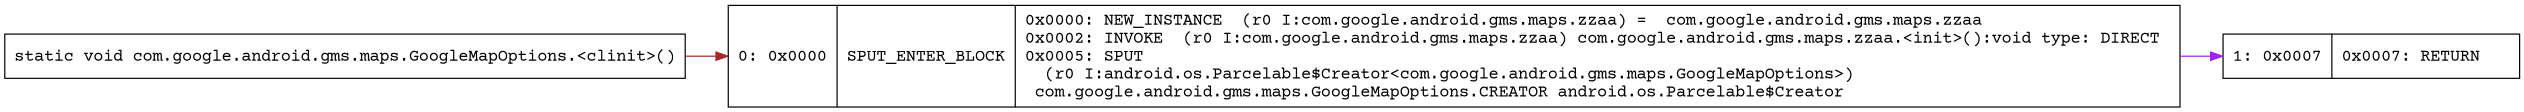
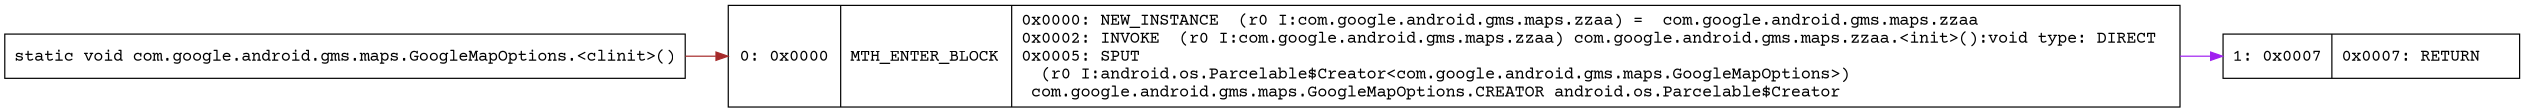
  digraph {
    rankdir=LR
    fontname="Courier Prime"
    node [shape=record fontname="Courier Prime"]
    edge [arrowhead=normal fontname="Courier Prime"]
-   n1 [label="{0\:\ 0x0000|SPUT_ENTER_BLOCK\l|0x0000: NEW_INSTANCE  (r0 I:com.google.android.gms.maps.zzaa) =  com.google.android.gms.maps.zzaa \l0x0002: INVOKE  (r0 I:com.google.android.gms.maps.zzaa) com.google.android.gms.maps.zzaa.\<init\>():void type: DIRECT \l0x0005: SPUT  \l  (r0 I:android.os.Parcelable$Creator\<com.google.android.gms.maps.GoogleMapOptions\>)\l com.google.android.gms.maps.GoogleMapOptions.CREATOR android.os.Parcelable$Creator \l}"]
+   n1 [label="{0\:\ 0x0000|MTH_ENTER_BLOCK\l|0x0000: NEW_INSTANCE  (r0 I:com.google.android.gms.maps.zzaa) =  com.google.android.gms.maps.zzaa \l0x0002: INVOKE  (r0 I:com.google.android.gms.maps.zzaa) com.google.android.gms.maps.zzaa.\<init\>():void type: DIRECT \l0x0005: SPUT  \l  (r0 I:android.os.Parcelable$Creator\<com.google.android.gms.maps.GoogleMapOptions\>)\l com.google.android.gms.maps.GoogleMapOptions.CREATOR android.os.Parcelable$Creator \l}"]
    n2 [label="{1\:\ 0x0007|0x0007: RETURN   \l}"]
    n3 [label="{static void com.google.android.gms.maps.GoogleMapOptions.\<clinit\>() }"]
    n1 -> n2 [color=purple]
    n3 -> n1 [color=brown]
  }
